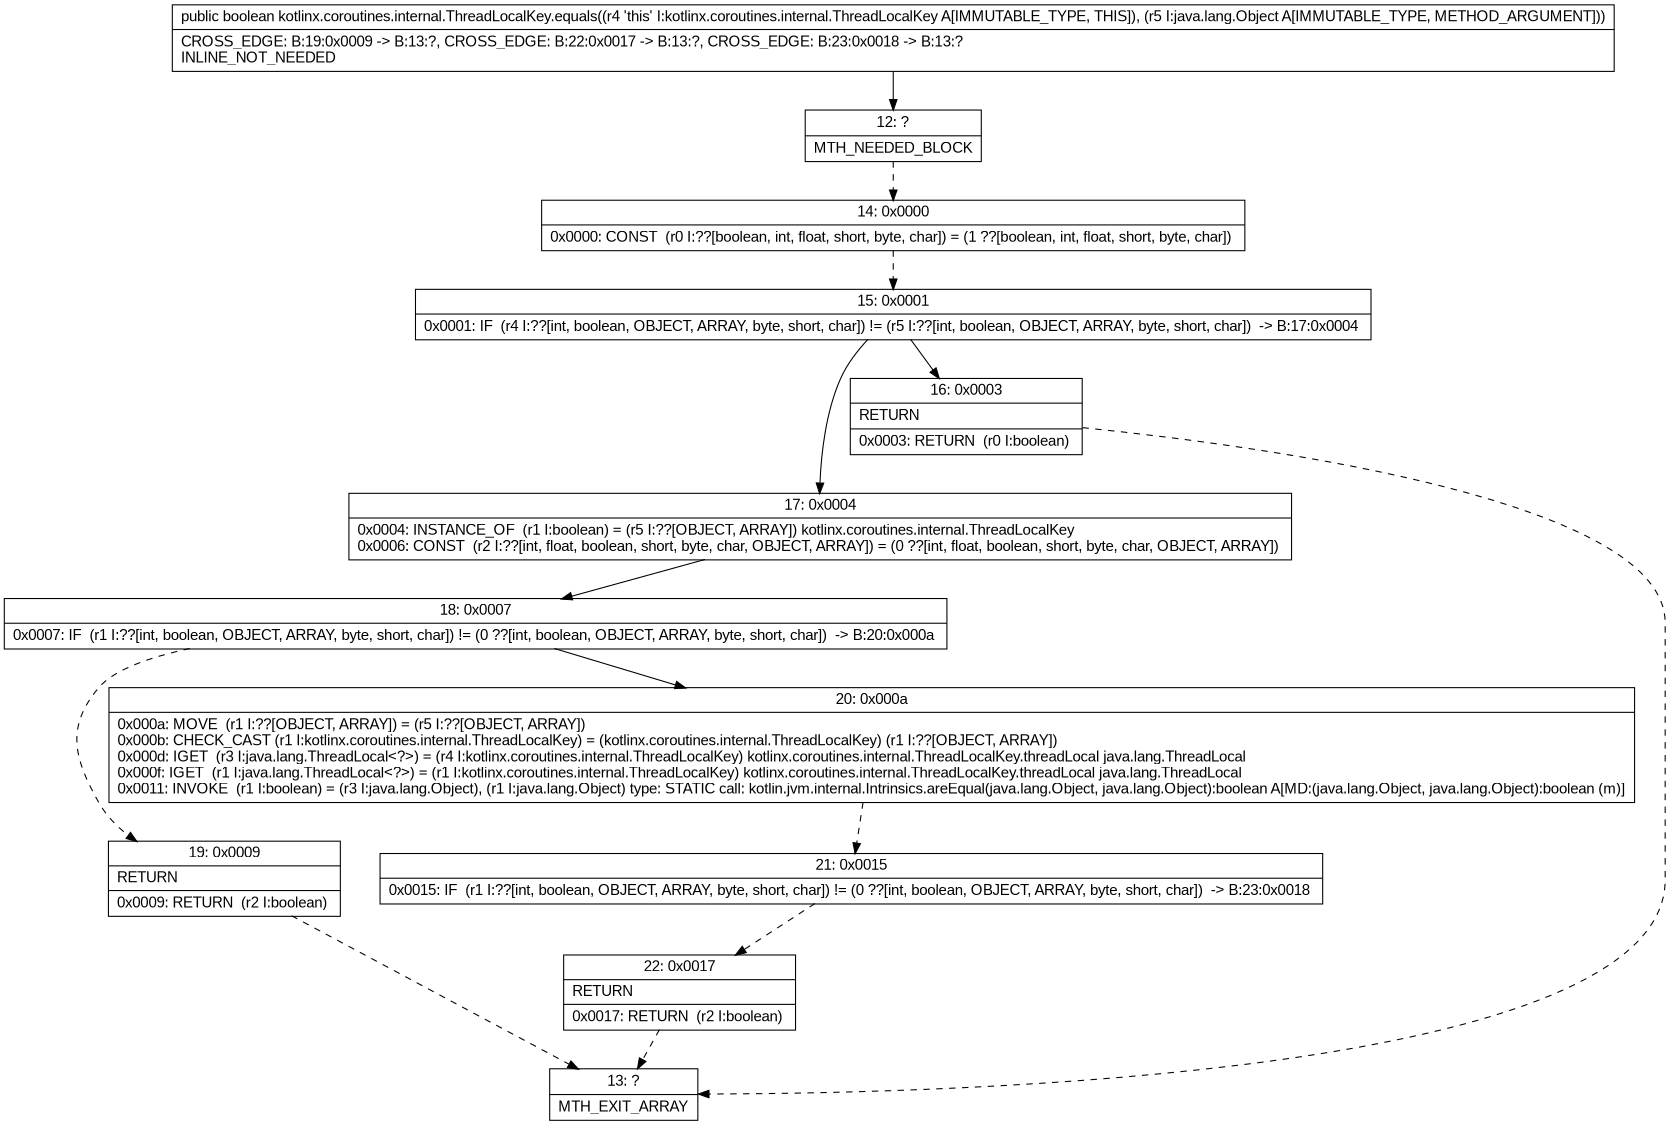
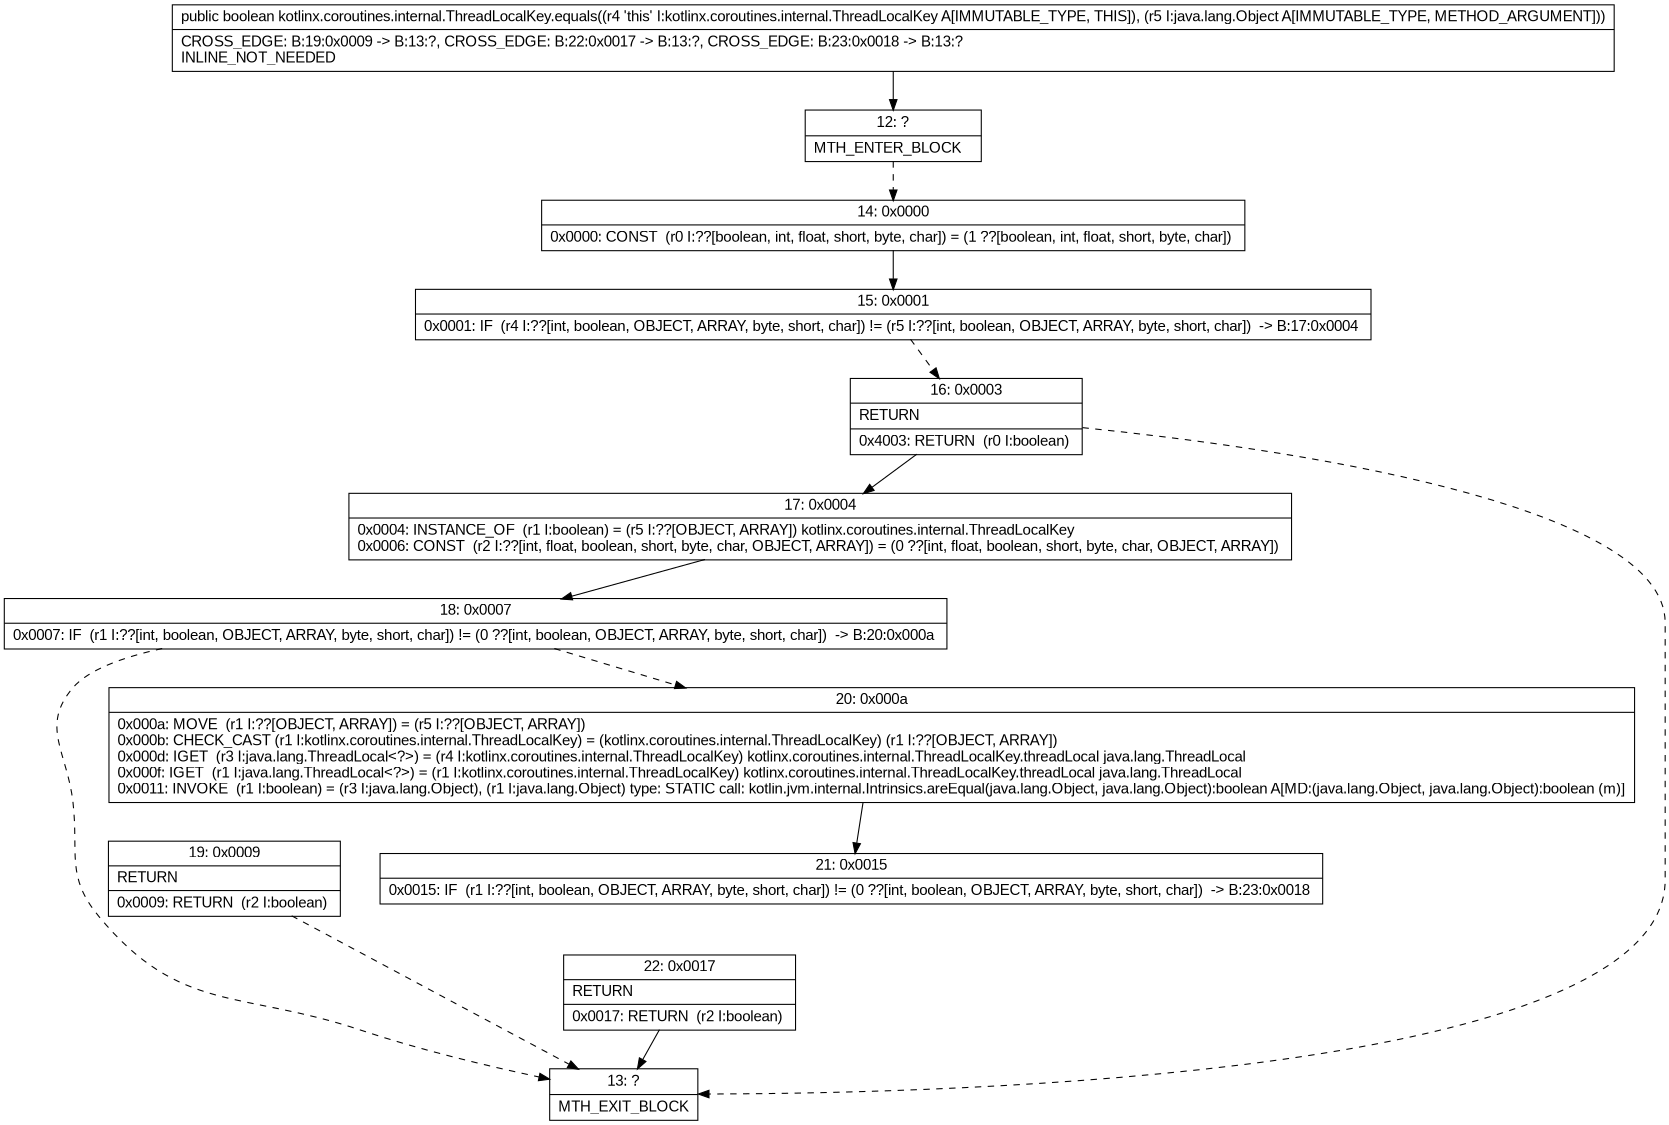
  digraph {
    fontname="Liberation Sans"
    node [fontname="Liberation Sans" shape=record]
    edge [fontname="Liberation Sans"]
-   n1 [label="{12\:\ ?|MTH_NEEDED_BLOCK\l}"]
+   n1 [label="{12\:\ ?|MTH_ENTER_BLOCK\l}"]
    n2 [label="{14\:\ 0x0000|0x0000: CONST  (r0 I:??[boolean, int, float, short, byte, char]) = (1 ??[boolean, int, float, short, byte, char]) \l}"]
    n3 [label="{15\:\ 0x0001|0x0001: IF  (r4 I:??[int, boolean, OBJECT, ARRAY, byte, short, char]) != (r5 I:??[int, boolean, OBJECT, ARRAY, byte, short, char])  \-\> B:17:0x0004 \l}"]
-   n4 [label="{16\:\ 0x0003|RETURN\l|0x0003: RETURN  (r0 I:boolean) \l}"]
+   n4 [label="{16\:\ 0x0003|RETURN\l|0x4003: RETURN  (r0 I:boolean) \l}"]
    n5 [label="{17\:\ 0x0004|0x0004: INSTANCE_OF  (r1 I:boolean) = (r5 I:??[OBJECT, ARRAY]) kotlinx.coroutines.internal.ThreadLocalKey \l0x0006: CONST  (r2 I:??[int, float, boolean, short, byte, char, OBJECT, ARRAY]) = (0 ??[int, float, boolean, short, byte, char, OBJECT, ARRAY]) \l}"]
-   n6 [label="{13\:\ ?|MTH_EXIT_ARRAY\l}"]
+   n6 [label="{13\:\ ?|MTH_EXIT_BLOCK\l}"]
    n7 [label="{18\:\ 0x0007|0x0007: IF  (r1 I:??[int, boolean, OBJECT, ARRAY, byte, short, char]) != (0 ??[int, boolean, OBJECT, ARRAY, byte, short, char])  \-\> B:20:0x000a \l}"]
    n8 [label="{19\:\ 0x0009|RETURN\l|0x0009: RETURN  (r2 I:boolean) \l}"]
    n9 [label="{20\:\ 0x000a|0x000a: MOVE  (r1 I:??[OBJECT, ARRAY]) = (r5 I:??[OBJECT, ARRAY]) \l0x000b: CHECK_CAST (r1 I:kotlinx.coroutines.internal.ThreadLocalKey) = (kotlinx.coroutines.internal.ThreadLocalKey) (r1 I:??[OBJECT, ARRAY]) \l0x000d: IGET  (r3 I:java.lang.ThreadLocal\<?\>) = (r4 I:kotlinx.coroutines.internal.ThreadLocalKey) kotlinx.coroutines.internal.ThreadLocalKey.threadLocal java.lang.ThreadLocal \l0x000f: IGET  (r1 I:java.lang.ThreadLocal\<?\>) = (r1 I:kotlinx.coroutines.internal.ThreadLocalKey) kotlinx.coroutines.internal.ThreadLocalKey.threadLocal java.lang.ThreadLocal \l0x0011: INVOKE  (r1 I:boolean) = (r3 I:java.lang.Object), (r1 I:java.lang.Object) type: STATIC call: kotlin.jvm.internal.Intrinsics.areEqual(java.lang.Object, java.lang.Object):boolean A[MD:(java.lang.Object, java.lang.Object):boolean (m)]\l}"]
    n10 [label="{21\:\ 0x0015|0x0015: IF  (r1 I:??[int, boolean, OBJECT, ARRAY, byte, short, char]) != (0 ??[int, boolean, OBJECT, ARRAY, byte, short, char])  \-\> B:23:0x0018 \l}"]
    n11 [label="{22\:\ 0x0017|RETURN\l|0x0017: RETURN  (r2 I:boolean) \l}"]
    n12 [label="{public boolean kotlinx.coroutines.internal.ThreadLocalKey.equals((r4 'this' I:kotlinx.coroutines.internal.ThreadLocalKey A[IMMUTABLE_TYPE, THIS]), (r5 I:java.lang.Object A[IMMUTABLE_TYPE, METHOD_ARGUMENT]))  | CROSS_EDGE: B:19:0x0009 \-\> B:13:?, CROSS_EDGE: B:22:0x0017 \-\> B:13:?, CROSS_EDGE: B:23:0x0018 \-\> B:13:?\lINLINE_NOT_NEEDED\l}"]
    n1 -> n2 [style=dashed]
-   n2 -> n3 [style=dashed]
-   n3 -> n4 [style=solid]
-   n3 -> n5
+   n2 -> n3
+   n3 -> n4 [style=dashed]
+   n4 -> n5
    n4 -> n6 [style=dashed]
    n5 -> n7
-   n7 -> n8 [style=dashed]
-   n7 -> n9
+   n7 -> n6 [style=dashed]
+   n7 -> n9 [style=dashed]
    n8 -> n6 [style=dashed]
-   n9 -> n10 [style=dashed]
-   n10 -> n11 [style=dashed]
-   n11 -> n6 [style=dashed]
+   n9 -> n10
+   n11 -> n6
    n12 -> n1
  }
